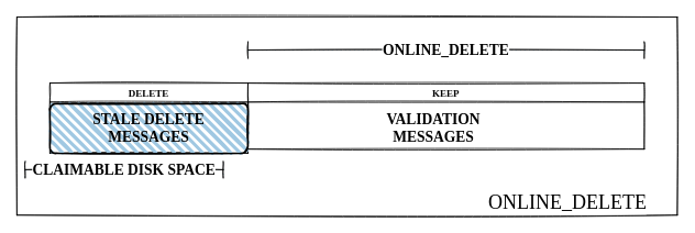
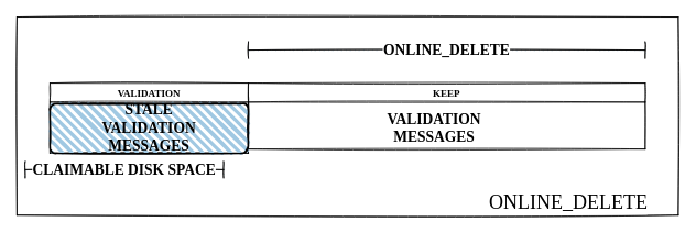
  <mxCell id="0" />
  <mxCell id="1" parent="0" />
  <mxCell id="2" value="KEEP" style="swimlane;sketch=1;sketchStyle=rough;fontFamily=Caveat;fontSource=https%3A%2F%2Ffonts.googleapis.com%2Fcss%3Ffamily%3DCaveat;" parent="1" vertex="1"><mxGeometry x="300" y="100" width="480" height="80" as="geometry"><mxRectangle x="400" y="350" width="140" height="30" as="alternateBounds" /></mxGeometry></mxCell>
  <mxCell id="3" value="&lt;b&gt;VALIDATION MESSAGES&lt;/b&gt;" style="text;html=1;strokeColor=none;fillColor=none;align=center;verticalAlign=middle;whiteSpace=wrap;rounded=0;sketch=1;sketchStyle=rough;fontSize=18;fontFamily=Caveat;fontSource=https%3A%2F%2Ffonts.googleapis.com%2Fcss%3Ffamily%3DCaveat;" parent="2" vertex="1"><mxGeometry x="140" y="40" width="170" height="30" as="geometry" /></mxCell>
- <mxCell id="4" value="DELETE" style="swimlane;sketch=1;sketchStyle=rough;fontFamily=Caveat;fontSource=https%3A%2F%2Ffonts.googleapis.com%2Fcss%3Ffamily%3DCaveat;" parent="1" vertex="1"><mxGeometry x="60" y="100" width="240" height="85" as="geometry"><mxRectangle x="400" y="350" width="140" height="30" as="alternateBounds" /></mxGeometry></mxCell>
+ <mxCell id="4" value="VALIDATION" style="swimlane;sketch=1;sketchStyle=rough;fontFamily=Caveat;fontSource=https%3A%2F%2Ffonts.googleapis.com%2Fcss%3Ffamily%3DCaveat;" parent="1" vertex="1"><mxGeometry x="60" y="100" width="240" height="85" as="geometry"><mxRectangle x="400" y="350" width="140" height="30" as="alternateBounds" /></mxGeometry></mxCell>
  <mxCell id="5" value="" style="rounded=1;whiteSpace=wrap;html=1;strokeWidth=2;fillWeight=4;hachureGap=8;hachureAngle=45;fillColor=#A0C8E2;sketch=1;" parent="4" vertex="1"><mxGeometry y="25" width="240" height="60" as="geometry" /></mxCell>
- <mxCell id="6" value="&lt;b&gt;STALE DELETE MESSAGES&lt;/b&gt;" style="text;html=1;align=center;verticalAlign=middle;whiteSpace=wrap;rounded=0;sketch=1;fontStyle=0;fontSize=18;sketchStyle=rough;labelBackgroundColor=none;labelBorderColor=none;fontFamily=Caveat;fontSource=https%3A%2F%2Ffonts.googleapis.com%2Fcss%3Ffamily%3DCaveat;" parent="4" vertex="1"><mxGeometry x="35" y="40" width="170" height="30" as="geometry" /></mxCell>
+ <mxCell id="6" value="&lt;b&gt;STALE VALIDATION MESSAGES&lt;/b&gt;" style="text;html=1;align=center;verticalAlign=middle;whiteSpace=wrap;rounded=0;sketch=1;fontStyle=0;fontSize=18;sketchStyle=rough;labelBackgroundColor=none;labelBorderColor=none;fontFamily=Caveat;fontSource=https%3A%2F%2Ffonts.googleapis.com%2Fcss%3Ffamily%3DCaveat;" parent="4" vertex="1"><mxGeometry x="35" y="40" width="170" height="30" as="geometry" /></mxCell>
  <mxCell id="7" value="&lt;b&gt;ONLINE_DELETE&lt;/b&gt;" style="shape=crossbar;whiteSpace=wrap;html=1;rounded=1;labelBackgroundColor=default;labelBorderColor=none;sketch=1;sketchStyle=rough;fontFamily=Caveat;fontSource=https%3A%2F%2Ffonts.googleapis.com%2Fcss%3Ffamily%3DCaveat;fontSize=18;fillColor=#A0C8E2;" parent="1" vertex="1"><mxGeometry x="300" y="50" width="480" height="20" as="geometry" /></mxCell>
  <mxCell id="8" value="&lt;b&gt;CLAIMABLE DISK SPACE&lt;/b&gt;" style="shape=crossbar;whiteSpace=wrap;html=1;rounded=1;labelBackgroundColor=default;labelBorderColor=none;sketch=1;sketchStyle=rough;fontFamily=Caveat;fontSource=https%3A%2F%2Ffonts.googleapis.com%2Fcss%3Ffamily%3DCaveat;fontSize=18;fillColor=#A0C8E2;" parent="1" vertex="1"><mxGeometry x="30" y="195" width="240" height="20" as="geometry" /></mxCell>
  <mxCell id="9" value="" style="rounded=0;whiteSpace=wrap;html=1;labelBackgroundColor=default;labelBorderColor=none;sketch=1;sketchStyle=rough;fontFamily=Caveat;fontSource=https%3A%2F%2Ffonts.googleapis.com%2Fcss%3Ffamily%3DCaveat;fontSize=18;fillColor=none;" parent="1" vertex="1"><mxGeometry y="20" width="800" height="240" as="geometry" x="20" /></mxCell>
  <mxCell id="10" value="ONLINE_DELETE" style="text;html=1;strokeColor=none;fillColor=none;align=center;verticalAlign=middle;whiteSpace=wrap;rounded=0;shadow=0;labelBackgroundColor=default;labelBorderColor=none;sketch=1;sketchStyle=rough;fontFamily=Caveat;fontSource=https%3A%2F%2Ffonts.googleapis.com%2Fcss%3Ffamily%3DCaveat;fontSize=24;" parent="1" vertex="1"><mxGeometry x="595" y="230" width="185" height="30" as="geometry" /></mxCell>
